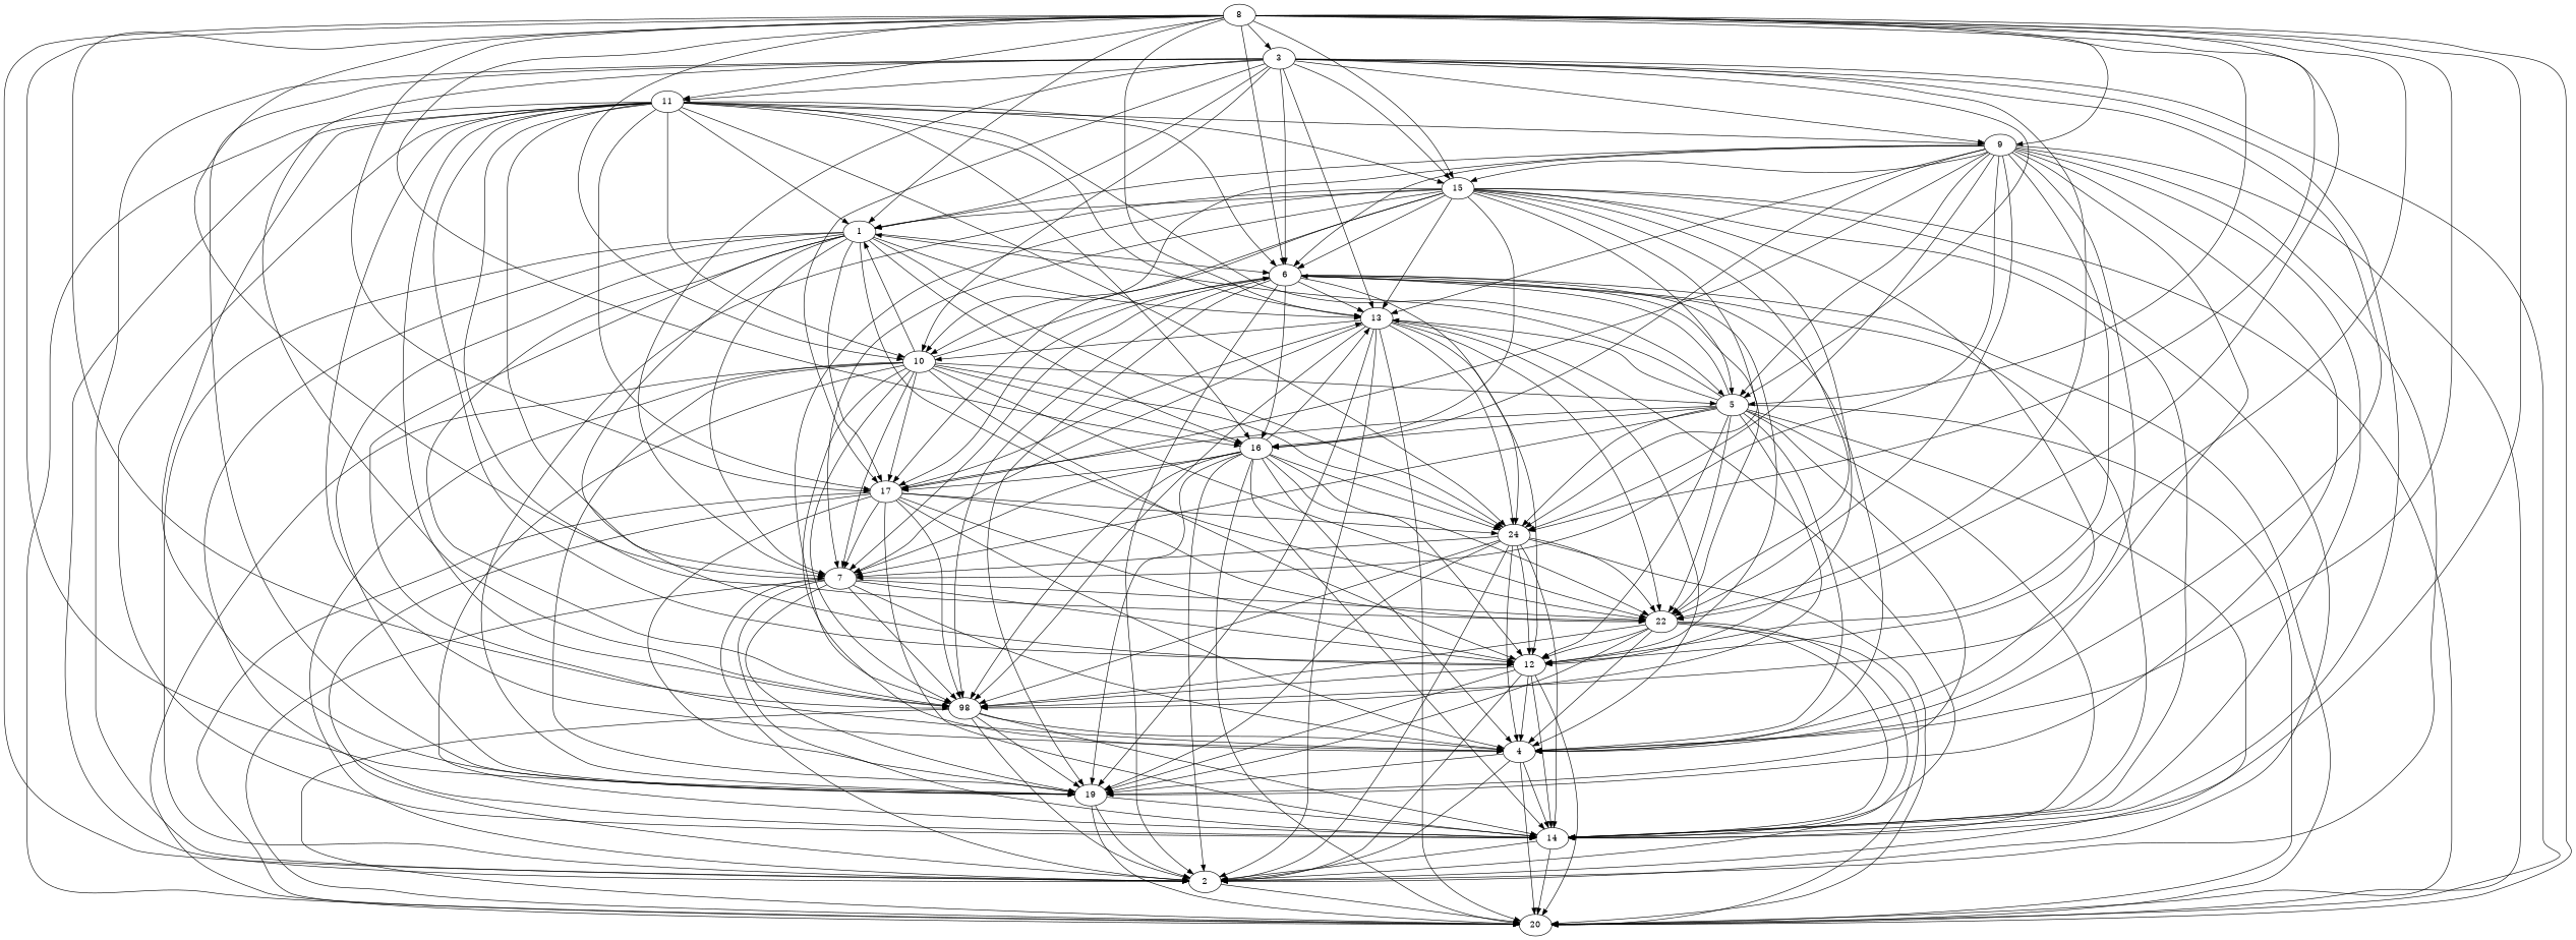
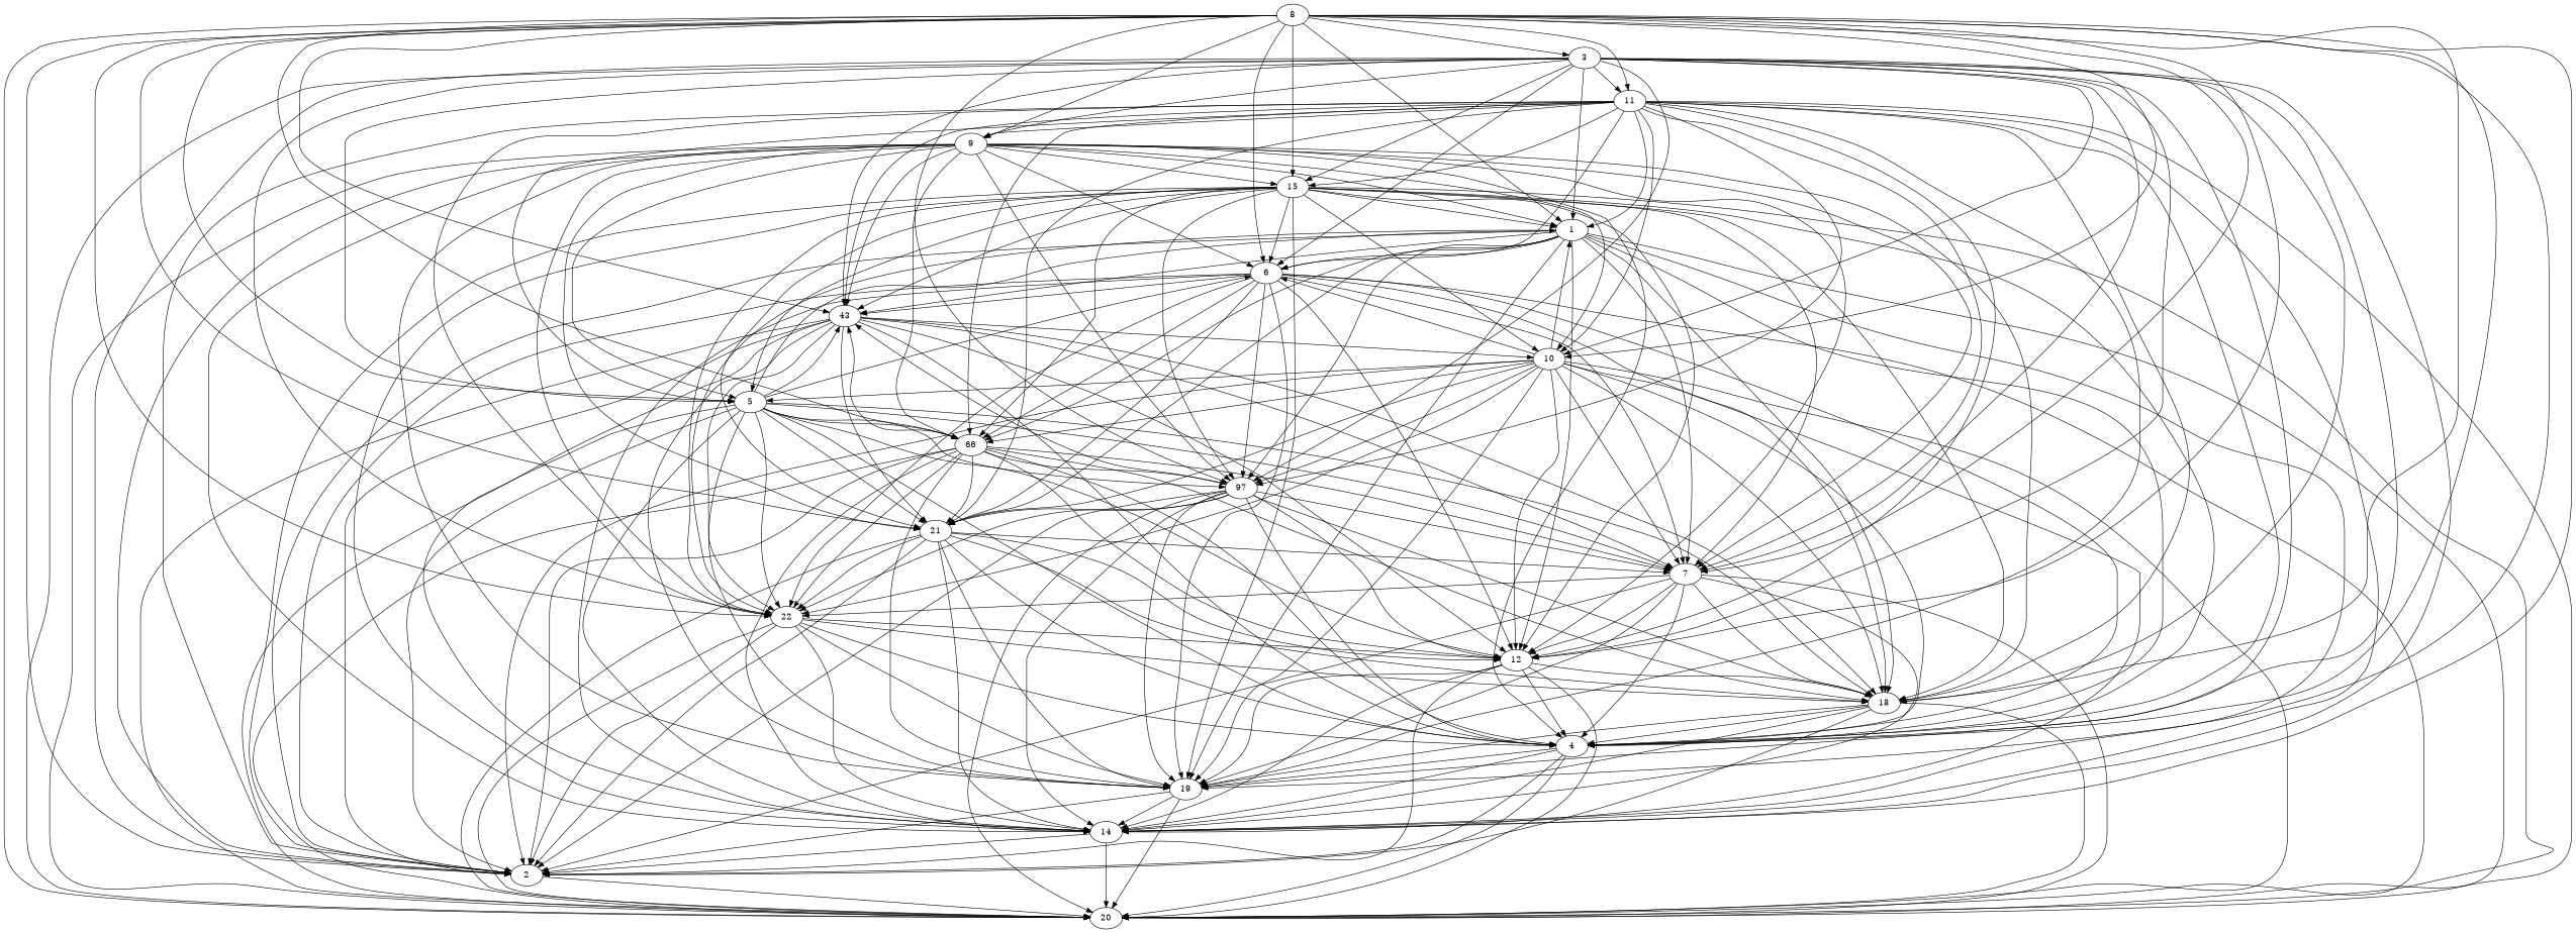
  digraph {
    node [Weight=27]
    edge [Weight=18]
    2 [Weight=13]
    1
    4 [Weight=24]
    6 [Weight=36]
    7 [Weight=36]
    12 [Weight=33]
-   13 [Weight=21]
+   13 [Weight=21 label=43]
    14 [Weight=14]
-   16 [Weight=25]
-   17 [Weight=33]
-   18 [Weight=11 label=98]
+   16 [Weight=25 label=66]
+   17 [Weight=33 label=97]
+   18 [Weight=11]
    19 [Weight=22]
    20 [Weight=38]
-   21 [Weight=29 label=24]
+   21 [Weight=29]
    22
    10 [Weight=33]
    3
    5 [Weight=40]
    9 [Weight=21]
    11 [Weight=13]
    15 [Weight=23]
    8 [Weight=28]
    2 -> 20 [Weight=19]
    1 -> 2 [Weight=1]
    1 -> 4 [Weight=0]
    1 -> 6 [Weight=7]
    1 -> 7 [Weight=7]
    1 -> 12 [Weight=2]
    1 -> 13 [Weight=14]
    1 -> 14 [Weight=16]
    1 -> 16 [Weight=6]
    1 -> 17 [Weight=5]
    1 -> 18 [Weight=15]
    1 -> 19 [Weight=11]
+   1 -> 20
    1 -> 21 [Weight=6]
    1 -> 22 [Weight=10]
    4 -> 2 [Weight=5]
    4 -> 14 [Weight=7]
    4 -> 19 [Weight=10]
    4 -> 20 [Weight=13]
    6 -> 2 [Weight=2]
    6 -> 4 [Weight=9]
    6 -> 7 [Weight=3]
    6 -> 12 [Weight=13]
    6 -> 13 [Weight=12]
    6 -> 14 [Weight=10]
    6 -> 16 [Weight=13]
    6 -> 17 [Weight=9]
    6 -> 18
    6 -> 19 [Weight=20]
    6 -> 20 [Weight=16]
    6 -> 21 [Weight=13]
    6 -> 22 [Weight=6]
    7 -> 2 [Weight=7]
    7 -> 4 [Weight=4]
    7 -> 12 [Weight=0]
    7 -> 14 [Weight=0]
    7 -> 18 [Weight=3]
    7 -> 19 [Weight=4]
    7 -> 20 [Weight=5]
    7 -> 22 [Weight=13]
    12 -> 2 [Weight=6]
    12 -> 4 [Weight=2]
    12 -> 14 [Weight=8]
    12 -> 18 [Weight=14]
    12 -> 19 [Weight=13]
    12 -> 20 [Weight=11]
    13 -> 2 [Weight=17]
    13 -> 4
    13 -> 7 [Weight=4]
    13 -> 12 [Weight=9]
    13 -> 14 [Weight=15]
    13 -> 18 [Weight=15]
    13 -> 19 [Weight=12]
    13 -> 20 [Weight=0]
    13 -> 21 [Weight=2]
    13 -> 22 [Weight=0]
    13 -> 10 [Weight=3]
    14 -> 2 [Weight=17]
    14 -> 20 [Weight=0]
    16 -> 2 [Weight=5]
    16 -> 4 [Weight=15]
    16 -> 7 [Weight=15]
    16 -> 12 [Weight=3]
    16 -> 13 [Weight=11]
    16 -> 14 [Weight=7]
    16 -> 17 [Weight=1]
    16 -> 18 [Weight=19]
    16 -> 19 [Weight=2]
    16 -> 20 [Weight=12]
    16 -> 21 [Weight=2]
    16 -> 22 [Weight=8]
    17 -> 2 [Weight=3]
    17 -> 4 [Weight=5]
    17 -> 7 [Weight=1]
    17 -> 12 [Weight=8]
    17 -> 13
    17 -> 14 [Weight=6]
    17 -> 18 [Weight=0]
    17 -> 19 [Weight=7]
    17 -> 20 [Weight=16]
    17 -> 21 [Weight=16]
    17 -> 22 [Weight=9]
    18 -> 2 [Weight=5]
    18 -> 4 [Weight=10]
    18 -> 14 [Weight=8]
    18 -> 19 [Weight=5]
    18 -> 20 [Weight=4]
    19 -> 2 [Weight=20]
    19 -> 14 [Weight=20]
    19 -> 20
    21 -> 2 [Weight=16]
    21 -> 4 [Weight=13]
    21 -> 7 [Weight=1]
    21 -> 12 [Weight=1]
    21 -> 14 [Weight=0]
    21 -> 18 [Weight=9]
    21 -> 19 [Weight=15]
    21 -> 20 [Weight=4]
    21 -> 22 [Weight=5]
    22 -> 2 [Weight=0]
    22 -> 4 [Weight=8]
    22 -> 12 [Weight=0]
    22 -> 14
    22 -> 18 [Weight=11]
    22 -> 19 [Weight=9]
    22 -> 20 [Weight=19]
    10 -> 2
    10 -> 1 [Weight=15]
    10 -> 4 [Weight=7]
    10 -> 6
    10 -> 7 [Weight=12]
    10 -> 12 [Weight=10]
    10 -> 14 [Weight=4]
    10 -> 16 [Weight=7]
    10 -> 17 [Weight=5]
    10 -> 18 [Weight=7]
    10 -> 19 [Weight=3]
    10 -> 20 [Weight=8]
    10 -> 21 [Weight=13]
    10 -> 22 [Weight=16]
    10 -> 5 [Weight=20]
    3 -> 2 [Weight=6]
    3 -> 1 [Weight=6]
    3 -> 4 [Weight=13]
    3 -> 6 [Weight=9]
    3 -> 7 [Weight=6]
+   3 -> 12 [Weight=17]
    3 -> 13 [Weight=2]
    3 -> 14 [Weight=14]
    3 -> 17 [Weight=16]
    3 -> 18 [Weight=3]
    3 -> 19 [Weight=12]
    3 -> 20 [Weight=15]
    3 -> 22 [Weight=15]
    3 -> 10 [Weight=15]
    3 -> 5
    3 -> 9 [Weight=3]
    3 -> 11 [Weight=17]
    3 -> 15 [Weight=12]
    5 -> 2 [Weight=10]
    5 -> 1 [Weight=0]
    5 -> 4 [Weight=1]
    5 -> 6 [Weight=12]
    5 -> 7 [Weight=20]
    5 -> 12 [Weight=17]
    5 -> 13 [Weight=9]
    5 -> 14 [Weight=16]
    5 -> 16 [Weight=0]
    5 -> 17 [Weight=6]
    5 -> 18 [Weight=11]
    5 -> 19 [Weight=4]
    5 -> 20 [Weight=15]
    5 -> 21 [Weight=19]
    5 -> 22 [Weight=9]
    9 -> 2 [Weight=4]
    9 -> 1 [Weight=11]
    9 -> 4
    9 -> 6 [Weight=1]
    9 -> 7 [Weight=0]
    9 -> 12 [Weight=19]
    9 -> 13 [Weight=6]
    9 -> 14
    9 -> 16 [Weight=2]
    9 -> 17 [Weight=19]
    9 -> 18 [Weight=15]
    9 -> 19 [Weight=3]
    9 -> 20 [Weight=12]
    9 -> 21 [Weight=15]
    9 -> 22 [Weight=1]
    9 -> 10 [Weight=1]
    9 -> 5 [Weight=10]
    9 -> 15
    11 -> 2 [Weight=10]
    11 -> 1 [Weight=16]
    11 -> 4 [Weight=6]
    11 -> 6 [Weight=4]
    11 -> 7 [Weight=7]
    11 -> 12 [Weight=16]
    11 -> 13 [Weight=8]
    11 -> 14 [Weight=7]
    11 -> 16 [Weight=6]
    11 -> 17 [Weight=11]
    11 -> 18 [Weight=12]
    11 -> 19 [Weight=14]
    11 -> 20 [Weight=13]
    11 -> 21
    11 -> 22 [Weight=16]
    11 -> 10 [Weight=20]
    11 -> 5 [Weight=13]
    11 -> 9 [Weight=16]
    11 -> 15 [Weight=20]
    15 -> 2
    15 -> 1 [Weight=10]
    15 -> 4 [Weight=9]
    15 -> 6 [Weight=20]
    15 -> 7 [Weight=19]
    15 -> 12 [Weight=13]
    15 -> 13
    15 -> 14 [Weight=9]
    15 -> 16 [Weight=6]
    15 -> 17 [Weight=13]
    15 -> 18 [Weight=9]
    15 -> 19 [Weight=5]
    15 -> 20 [Weight=16]
    15 -> 21 [Weight=7]
    15 -> 22 [Weight=14]
    15 -> 10 [Weight=5]
    15 -> 5 [Weight=7]
    8 -> 2 [Weight=20]
    8 -> 1 [Weight=17]
    8 -> 4 [Weight=6]
    8 -> 6 [Weight=7]
    8 -> 7 [Weight=16]
    8 -> 12
    8 -> 13 [Weight=14]
    8 -> 14 [Weight=9]
    8 -> 16 [Weight=1]
    8 -> 17 [Weight=6]
    8 -> 18 [Weight=11]
    8 -> 19 [Weight=11]
    8 -> 20 [Weight=0]
    8 -> 21 [Weight=5]
    8 -> 22 [Weight=9]
    8 -> 10 [Weight=16]
    8 -> 3 [Weight=11]
    8 -> 5 [Weight=10]
    8 -> 9 [Weight=14]
    8 -> 11
    8 -> 15 [Weight=15]
  }
